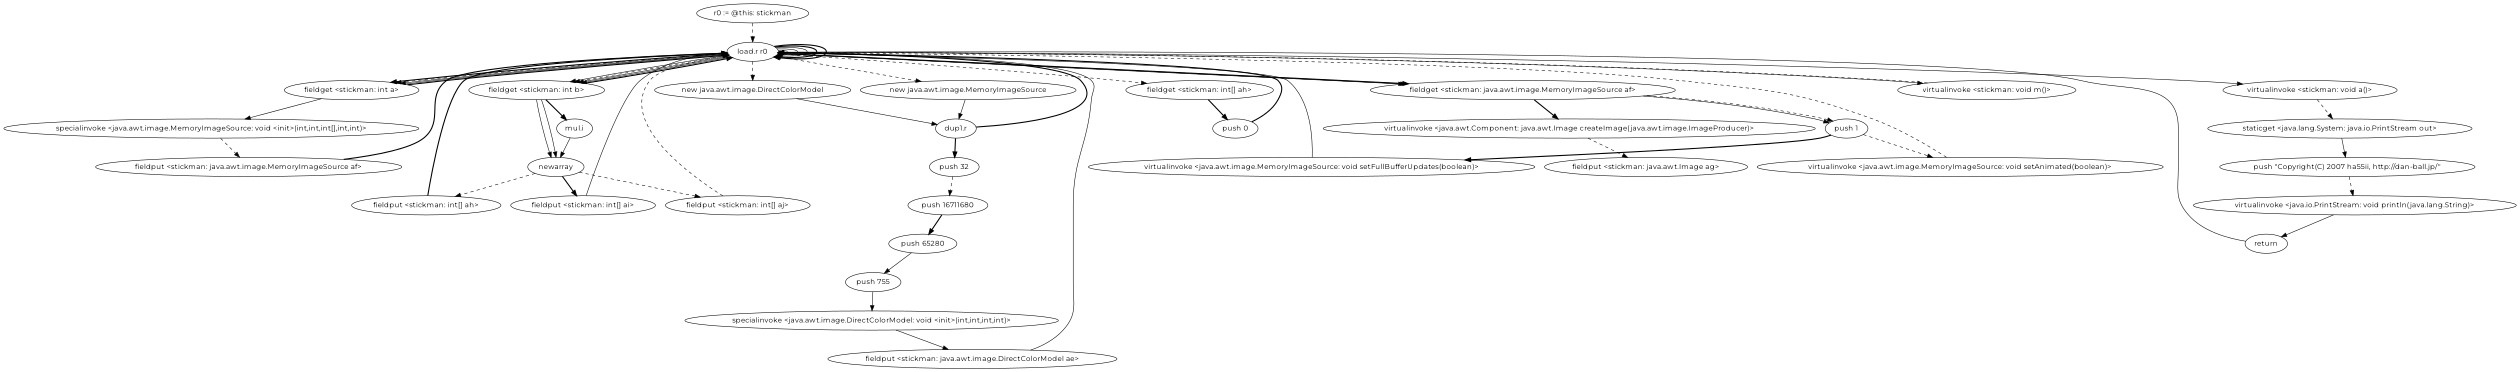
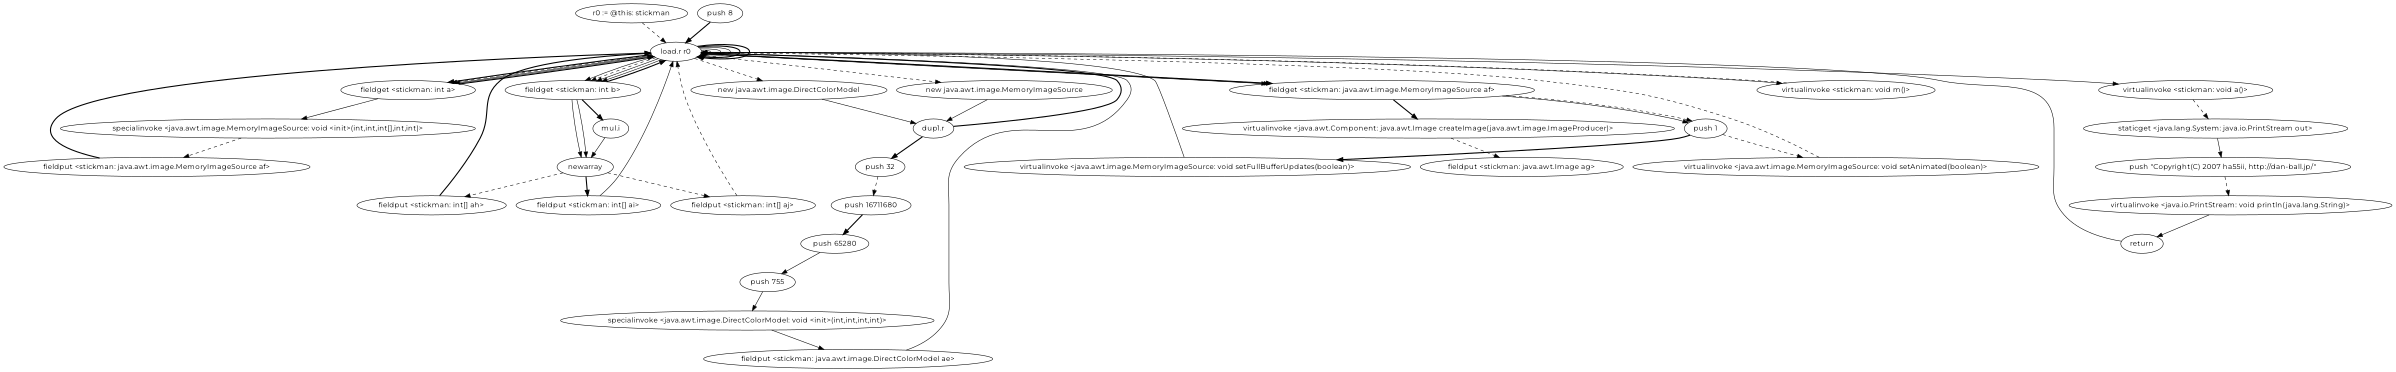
  digraph {
    fontname=Montserrat
    node [fontname=Montserrat]
    edge [fontname=Montserrat style=solid]
    "r0 := @this: stickman"
    "load.r r0"
    "fieldget <stickman: int a>"
    "fieldget <stickman: int b>"
    "new java.awt.image.DirectColorModel"
    "new java.awt.image.MemoryImageSource"
-   "fieldget <stickman: int[] ah>"
    "fieldget <stickman: java.awt.image.MemoryImageSource af>"
    "virtualinvoke <stickman: void m()>"
    "virtualinvoke <stickman: void a()>"
    "specialinvoke <java.awt.image.MemoryImageSource: void <init>(int,int,int[],int,int)>"
    "mul.i"
    newarray
    "dup1.r"
-   "push 0"
+   "push 0" [label="push 8"]
    "push 1"
    "virtualinvoke <java.awt.Component: java.awt.Image createImage(java.awt.image.ImageProducer)>"
    "staticget <java.lang.System: java.io.PrintStream out>"
    "fieldput <stickman: java.awt.image.MemoryImageSource af>"
    "fieldput <stickman: int[] ah>"
    "fieldput <stickman: int[] ai>"
    "fieldput <stickman: int[] aj>"
    "push 32"
    "push 16711680"
    "push 65280"
    n26 [label="push 755"]
    "specialinvoke <java.awt.image.DirectColorModel: void <init>(int,int,int,int)>"
    "fieldput <stickman: java.awt.image.DirectColorModel ae>"
    "virtualinvoke <java.awt.image.MemoryImageSource: void setFullBufferUpdates(boolean)>"
    "virtualinvoke <java.awt.image.MemoryImageSource: void setAnimated(boolean)>"
    "fieldput <stickman: java.awt.Image ag>"
    "push \"Copyright(C) 2007 ha55ii, http://dan-ball.jp/\""
    "virtualinvoke <java.io.PrintStream: void println(java.lang.String)>"
    return
    "r0 := @this: stickman" -> "load.r r0" [style=dashed]
    "load.r r0" -> "load.r r0" [style=dashed]
    "load.r r0" -> "load.r r0"
    "load.r r0" -> "load.r r0"
    "load.r r0" -> "load.r r0" [style=bold]
    "load.r r0" -> "load.r r0" [style=bold]
    "load.r r0" -> "fieldget <stickman: int a>" [style=bold]
    "load.r r0" -> "fieldget <stickman: int a>" [style=dashed]
    "load.r r0" -> "fieldget <stickman: int a>"
    "load.r r0" -> "fieldget <stickman: int b>"
    "load.r r0" -> "fieldget <stickman: int b>" [style=dashed]
    "load.r r0" -> "fieldget <stickman: int b>"
    "load.r r0" -> "fieldget <stickman: int b>"
    "load.r r0" -> "new java.awt.image.DirectColorModel" [style=dashed]
    "load.r r0" -> "new java.awt.image.MemoryImageSource" [style=dashed]
-   "load.r r0" -> "fieldget <stickman: int[] ah>" [style=dashed]
    "load.r r0" -> "fieldget <stickman: java.awt.image.MemoryImageSource af>"
    "load.r r0" -> "fieldget <stickman: java.awt.image.MemoryImageSource af>"
    "load.r r0" -> "fieldget <stickman: java.awt.image.MemoryImageSource af>" [style=bold]
    "load.r r0" -> "virtualinvoke <stickman: void m()>"
    "load.r r0" -> "virtualinvoke <stickman: void a()>"
    "fieldget <stickman: int a>" -> "load.r r0"
    "fieldget <stickman: int a>" -> "load.r r0" [style=bold]
    "fieldget <stickman: int a>" -> "specialinvoke <java.awt.image.MemoryImageSource: void <init>(int,int,int[],int,int)>"
    "fieldget <stickman: int b>" -> "load.r r0" [style=bold]
    "fieldget <stickman: int b>" -> "mul.i" [style=bold]
    "fieldget <stickman: int b>" -> newarray
    "fieldget <stickman: int b>" -> newarray
    "new java.awt.image.DirectColorModel" -> "dup1.r"
    "new java.awt.image.MemoryImageSource" -> "dup1.r"
-   "fieldget <stickman: int[] ah>" -> "push 0" [style=bold]
    "fieldget <stickman: java.awt.image.MemoryImageSource af>" -> "push 1"
    "fieldget <stickman: java.awt.image.MemoryImageSource af>" -> "push 1" [style=dashed]
    "fieldget <stickman: java.awt.image.MemoryImageSource af>" -> "virtualinvoke <java.awt.Component: java.awt.Image createImage(java.awt.image.ImageProducer)>" [style=bold]
    "virtualinvoke <stickman: void m()>" -> "load.r r0" [style=dashed]
    "virtualinvoke <stickman: void a()>" -> "staticget <java.lang.System: java.io.PrintStream out>" [style=dashed]
    "specialinvoke <java.awt.image.MemoryImageSource: void <init>(int,int,int[],int,int)>" -> "fieldput <stickman: java.awt.image.MemoryImageSource af>" [style=dashed]
    "mul.i" -> newarray
    newarray -> "fieldput <stickman: int[] ah>" [style=dashed]
    newarray -> "fieldput <stickman: int[] ai>" [style=bold]
    newarray -> "fieldput <stickman: int[] aj>" [style=dashed]
    "dup1.r" -> "load.r r0" [style=bold]
    "dup1.r" -> "push 32" [style=bold]
    "push 0" -> "load.r r0" [style=bold]
    "push 1" -> "virtualinvoke <java.awt.image.MemoryImageSource: void setFullBufferUpdates(boolean)>" [style=bold]
    "push 1" -> "virtualinvoke <java.awt.image.MemoryImageSource: void setAnimated(boolean)>" [style=dashed]
    "virtualinvoke <java.awt.Component: java.awt.Image createImage(java.awt.image.ImageProducer)>" -> "fieldput <stickman: java.awt.Image ag>" [style=dashed]
    "staticget <java.lang.System: java.io.PrintStream out>" -> "push \"Copyright(C) 2007 ha55ii, http://dan-ball.jp/\""
    "fieldput <stickman: java.awt.image.MemoryImageSource af>" -> "load.r r0" [style=bold]
    "fieldput <stickman: int[] ah>" -> "load.r r0" [style=bold]
    "fieldput <stickman: int[] ai>" -> "load.r r0"
    "fieldput <stickman: int[] aj>" -> "load.r r0" [style=dashed]
    "push 32" -> "push 16711680" [style=dashed]
    "push 16711680" -> "push 65280" [style=bold]
    "push 65280" -> n26
    n26 -> "specialinvoke <java.awt.image.DirectColorModel: void <init>(int,int,int,int)>"
    "specialinvoke <java.awt.image.DirectColorModel: void <init>(int,int,int,int)>" -> "fieldput <stickman: java.awt.image.DirectColorModel ae>"
    "fieldput <stickman: java.awt.image.DirectColorModel ae>" -> "load.r r0"
    "virtualinvoke <java.awt.image.MemoryImageSource: void setFullBufferUpdates(boolean)>" -> "load.r r0"
    "virtualinvoke <java.awt.image.MemoryImageSource: void setAnimated(boolean)>" -> "load.r r0" [style=dashed]
    "push \"Copyright(C) 2007 ha55ii, http://dan-ball.jp/\"" -> "virtualinvoke <java.io.PrintStream: void println(java.lang.String)>" [style=dashed]
    "virtualinvoke <java.io.PrintStream: void println(java.lang.String)>" -> return
    return -> "load.r r0"
  }
